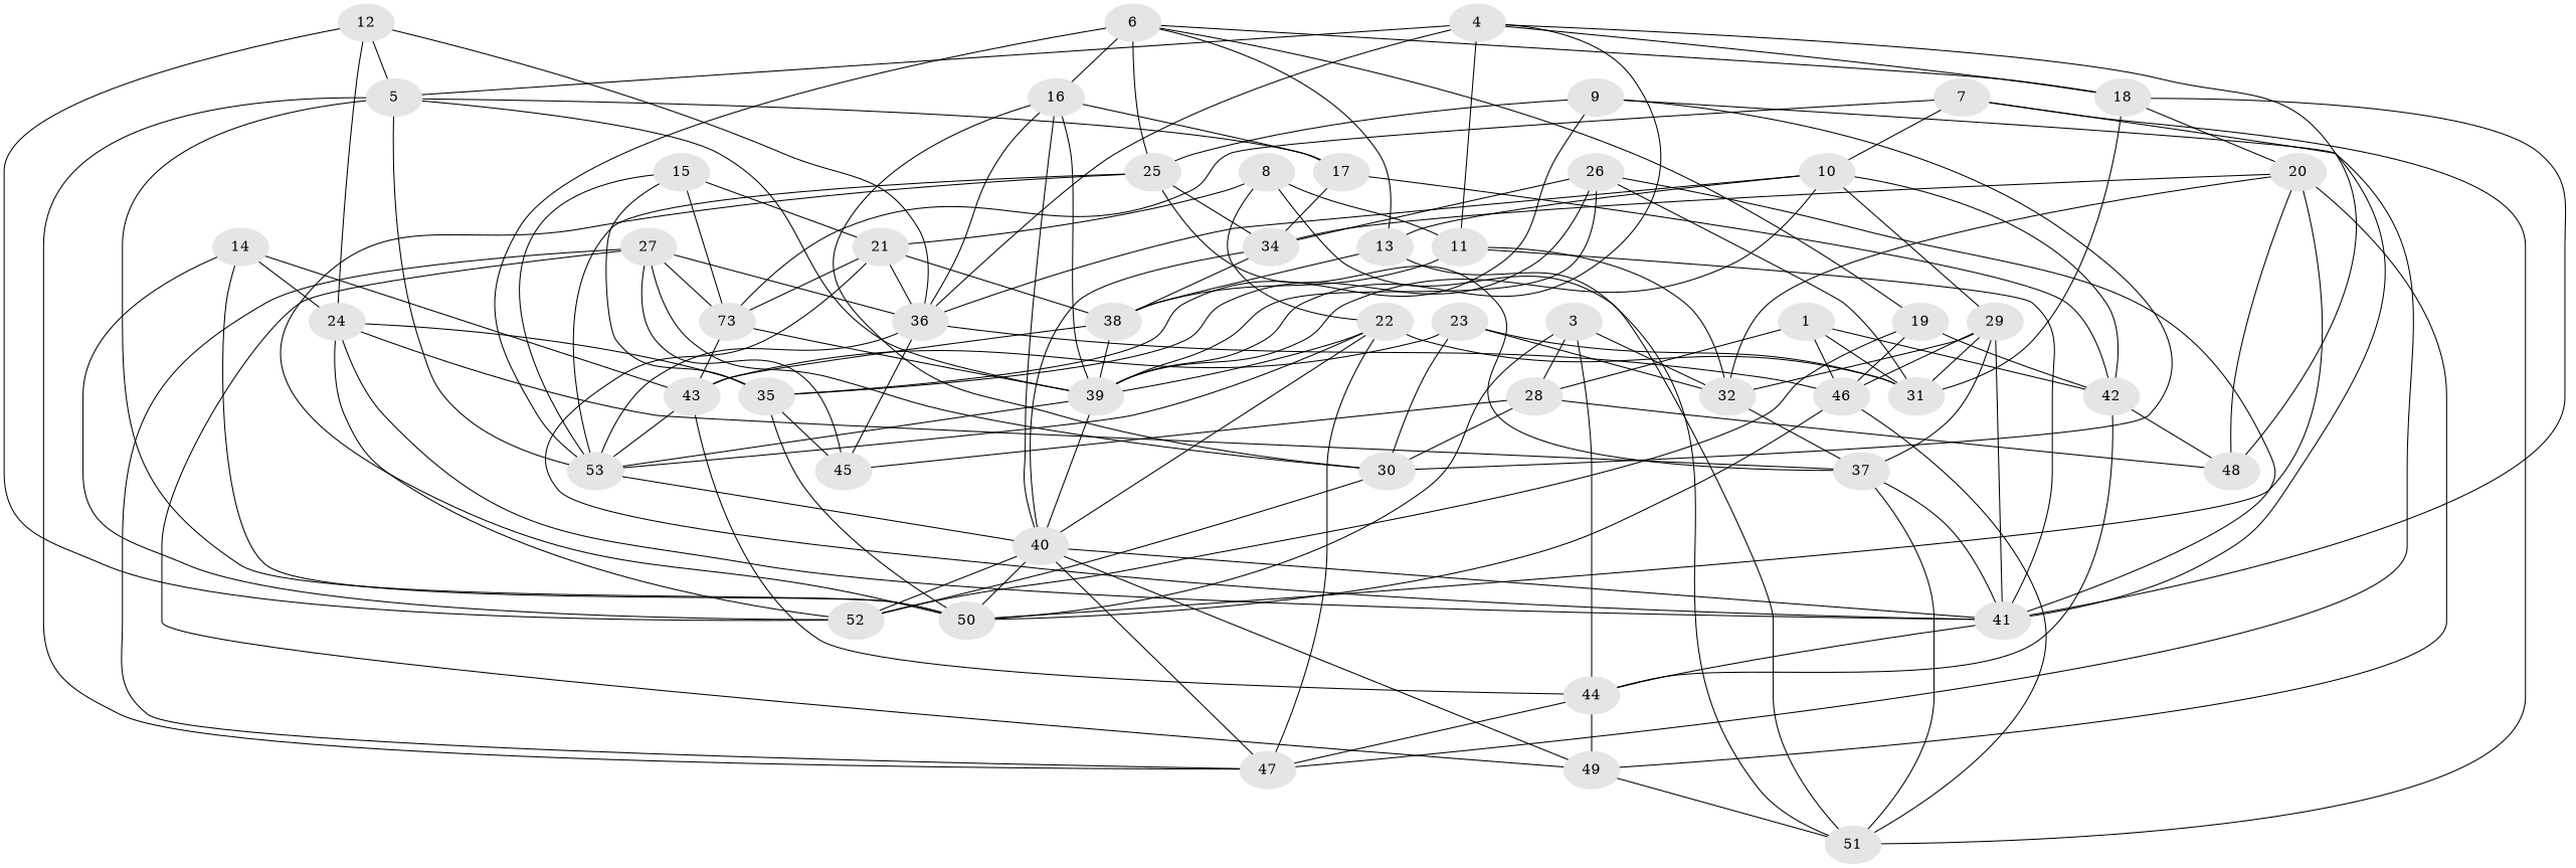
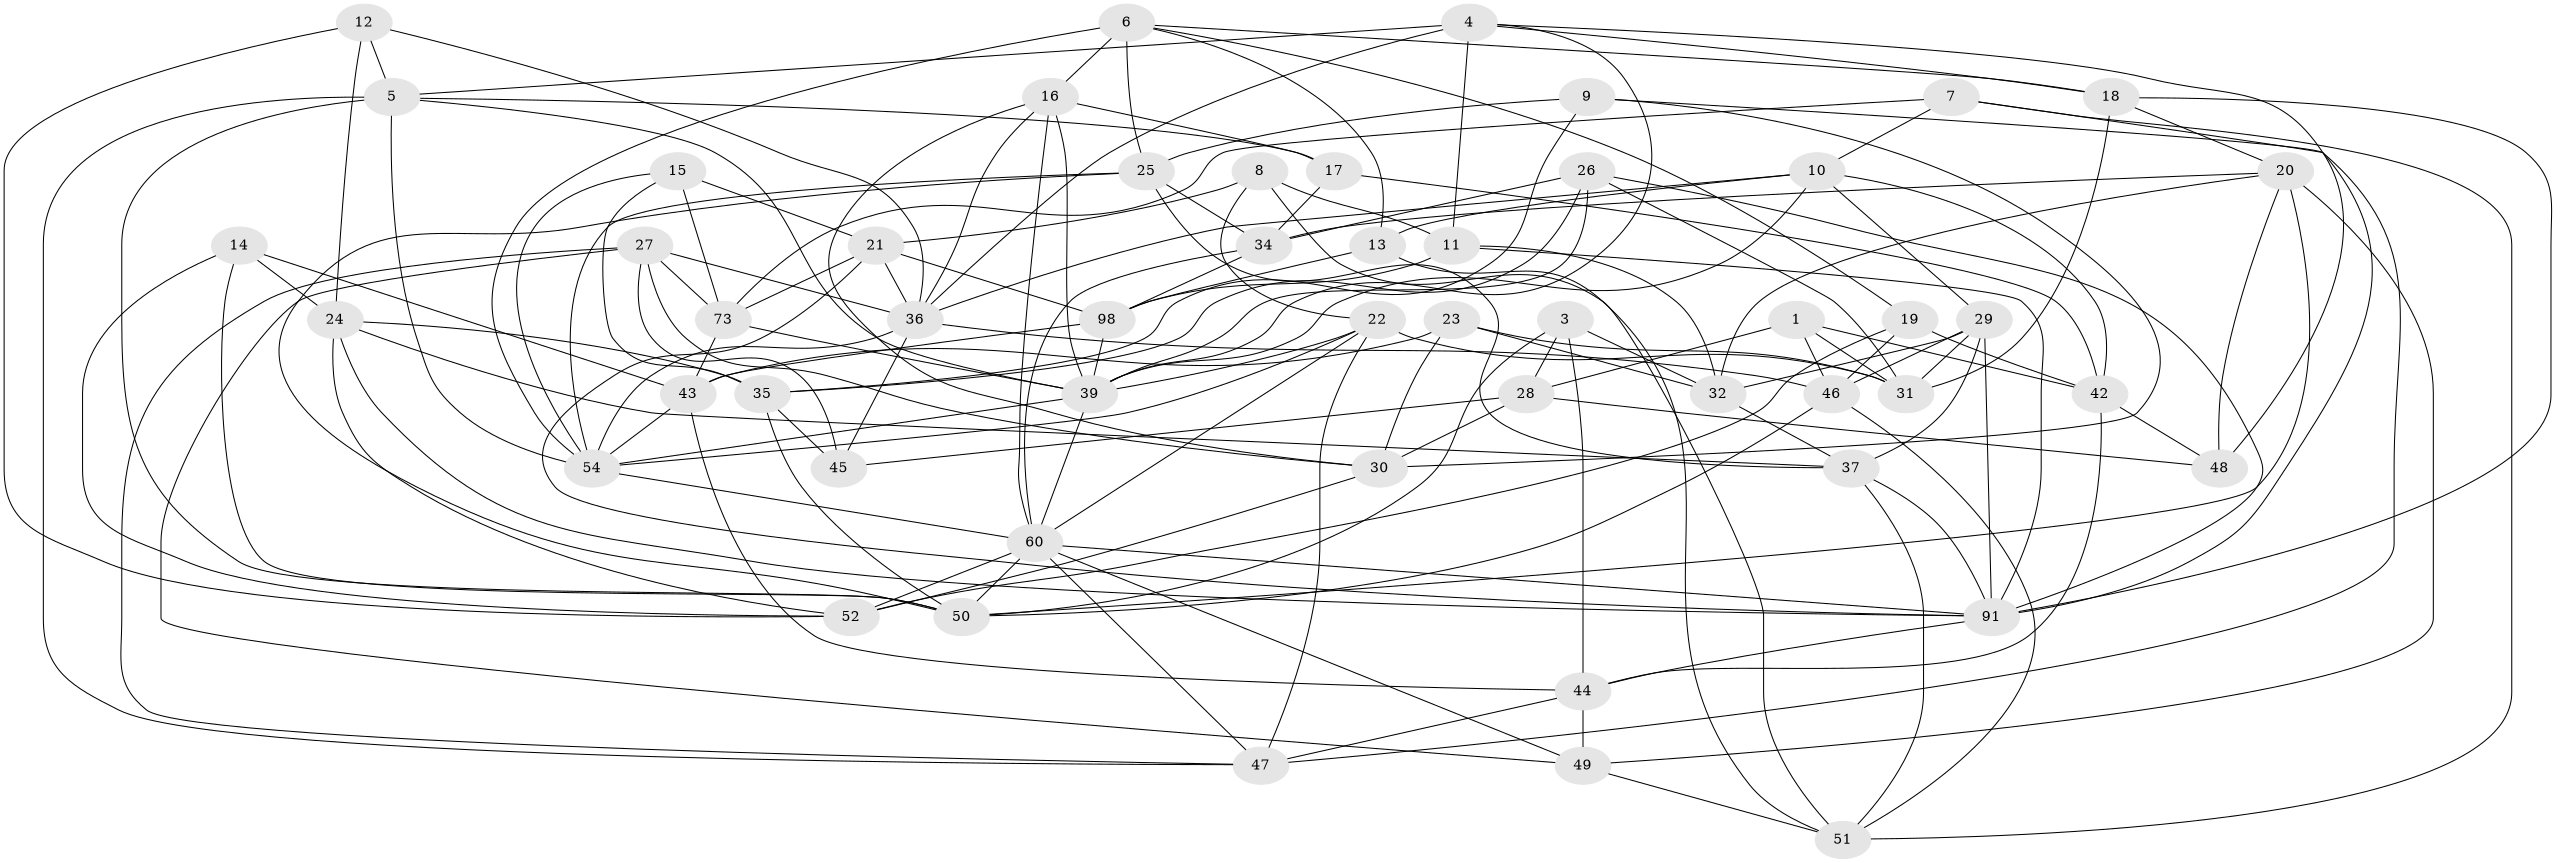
  graph {
    node [color=gray90 style=filled]
    edge [weight=1.0]
    1
    28
    31
    42
    46
    48
    30
    45
    44
    50
    51
    18
-   41
+   41 [label=91]
    20
    43
-   53
+   53 [label=54]
    49
    3
    32
    37
    47
    4
    5
    11
    36
    39
    17
-   38
-   40
+   38 [label=98]
+   40 [label=60]
    34
    6
    13
    16
    19
    25
    52
    7
    10
    n39 [label=73]
    29
    8
    21
    22
    9
    35
    12
    24
    26
    14
    15
    23
    27
    1 -- 28
    1 -- 31
    1 -- 42
    1 -- 46
    28 -- 48
    28 -- 30
    28 -- 45
    42 -- 48
    42 -- 44
    46 -- 50
    46 -- 51
    30 -- 52
    44 -- 49
    44 -- 47
    18 -- 31
    18 -- 41
    18 -- 20
    41 -- 44
    20 -- 48
    20 -- 50
    20 -- 49
    20 -- 32
    20 -- 34
    43 -- 44
    43 -- 53
    53 -- 40
    49 -- 51
    3 -- 28
    3 -- 44
    3 -- 50
    3 -- 32
    32 -- 37
    37 -- 51
    37 -- 41
    4 -- 48
    4 -- 18
    4 -- 5
    4 -- 11 [weight=2.0]
    4 -- 36 [weight=2.0]
    4 -- 39
    5 -- 50
    5 -- 53
    5 -- 47
    5 -- 39
    5 -- 17
    11 -- 41
    11 -- 32
    11 -- 38
    36 -- 46
    36 -- 45
    36 -- 53
    39 -- 53
    39 -- 40
    17 -- 42
    17 -- 34
    38 -- 43
    38 -- 39
    40 -- 50
    40 -- 41
    40 -- 49
    40 -- 47
    40 -- 52
    34 -- 38
    34 -- 40
    6 -- 18
    6 -- 53
    6 -- 13
    6 -- 16
    6 -- 19
    6 -- 25
    13 -- 51
    13 -- 38
    16 -- 30
    16 -- 36
    16 -- 39
    16 -- 17
    16 -- 40
    19 -- 42
    19 -- 46
    19 -- 52
    25 -- 50
    25 -- 53
    25 -- 37
    25 -- 34
    7 -- 51
    7 -- 41
    7 -- 10
    7 -- n39
    10 -- 42
    10 -- 36
    10 -- 39
    10 -- 13
    10 -- 29
    n39 -- 43
    n39 -- 39
    29 -- 31
    29 -- 46
    29 -- 41
    29 -- 32
    29 -- 37
    8 -- 51
    8 -- 11
    8 -- 21
    8 -- 22
    21 -- 41
    21 -- 36
    21 -- 38
    21 -- n39
    22 -- 31
    22 -- 53
    22 -- 47
    22 -- 39
    22 -- 40
    9 -- 30
    9 -- 47
    9 -- 25
    9 -- 35
    35 -- 45
    35 -- 50
    12 -- 5
    12 -- 36
    12 -- 52
    12 -- 24
    24 -- 41
    24 -- 37
    24 -- 52
    24 -- 35
    26 -- 31
    26 -- 41
    26 -- 39
    26 -- 34
    26 -- 35
    14 -- 50
    14 -- 43
    14 -- 52
    14 -- 24
    15 -- 53
    15 -- n39
    15 -- 21
    15 -- 35
    23 -- 31
    23 -- 30
    23 -- 43
    23 -- 32
    27 -- 30
    27 -- 45
    27 -- 49
    27 -- 47
    27 -- 36
    27 -- n39
  }
